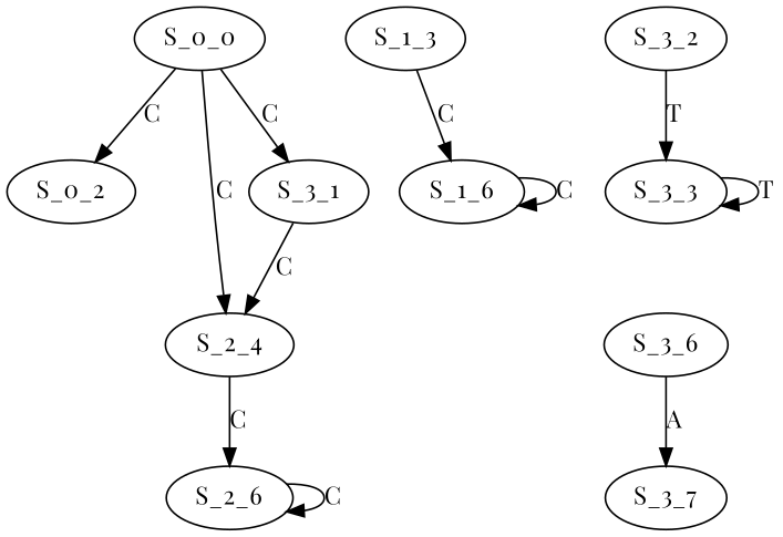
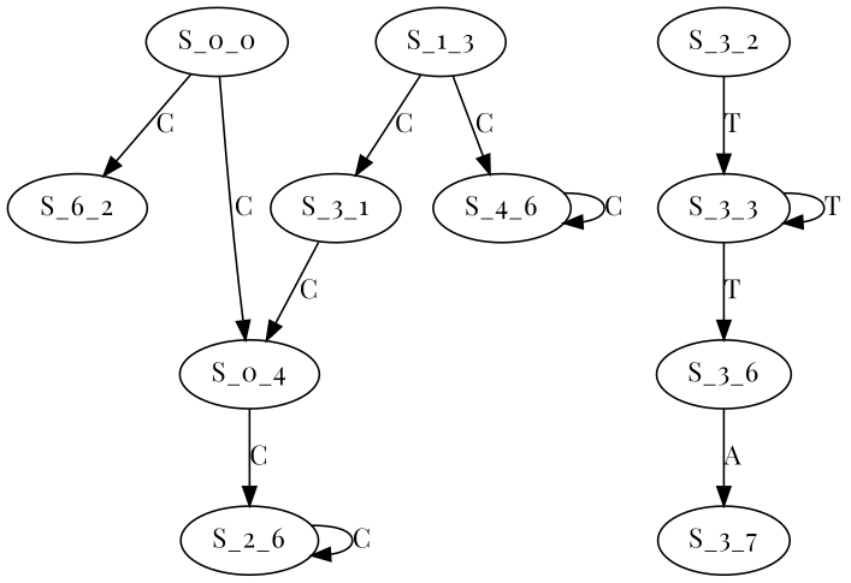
  strict digraph {
    fontname="Playfair Display"
    node [fontname="Playfair Display"]
    edge [fontname="Playfair Display"]
    S_0_0
-   S_0_2
-   S_2_4
+   S_0_2 [label=S_6_2]
+   S_2_4 [label=S_0_4]
    S_3_1
    S_1_3
-   S_1_6
+   S_1_6 [label=S_4_6]
    S_2_6
    S_3_2
    S_3_3
    S_3_6
    S_3_7
    S_0_0 -> S_0_2 [label=C]
    S_0_0 -> S_2_4 [label=C]
-   S_0_0 -> S_3_1 [label=C]
+   S_1_3 -> S_3_1 [label=C]
    S_2_4 -> S_2_6 [label=C]
    S_3_1 -> S_2_4 [label=C]
    S_1_3 -> S_1_6 [label=C]
    S_1_6 -> S_1_6 [label=C]
    S_2_6 -> S_2_6 [label=C]
    S_3_2 -> S_3_3 [label=T]
    S_3_3 -> S_3_3 [label=T]
+   S_3_3 -> S_3_6 [label=T]
    S_3_6 -> S_3_7 [label=A]
  }
